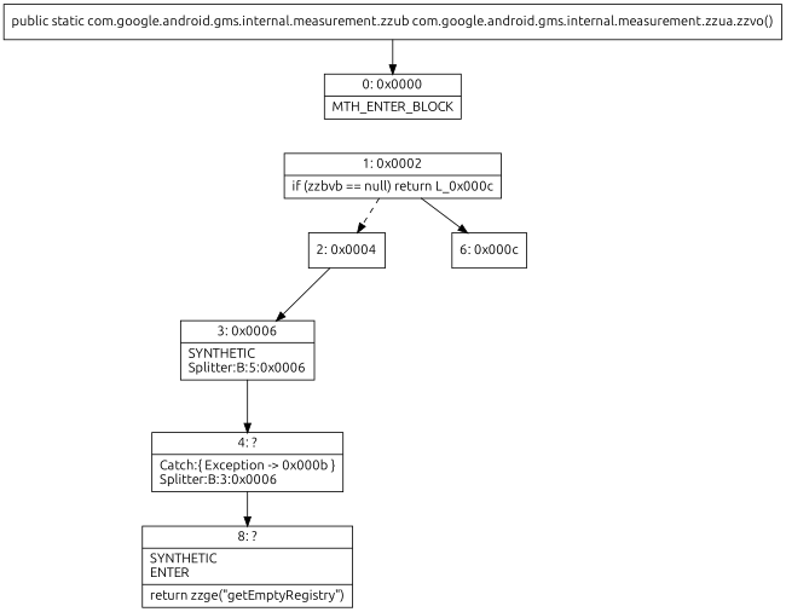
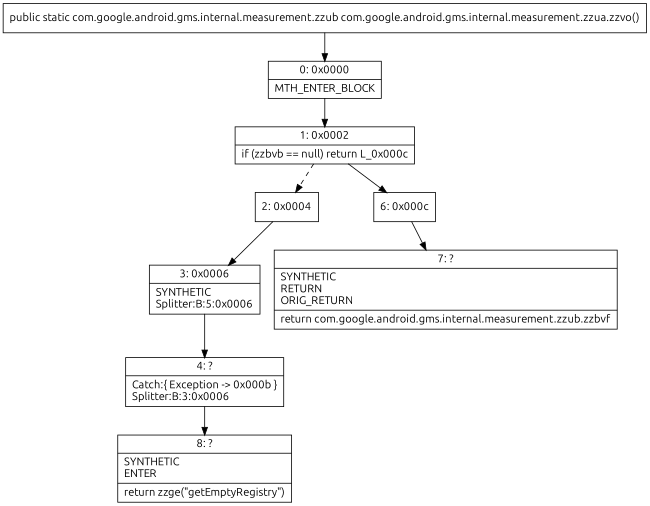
  digraph {
    fontname=Ubuntu
    node [fontname=Ubuntu shape=record]
    edge [fontname=Ubuntu]
    n1 [label="{0\:\ 0x0000|MTH_ENTER_BLOCK\l}"]
    n2 [label="{1\:\ 0x0002|if (zzbvb == null) return L_0x000c\l}"]
    n3 [label="{2\:\ 0x0004}"]
    n4 [label="{6\:\ 0x000c}"]
    n5 [label="{3\:\ 0x0006|SYNTHETIC\lSplitter:B:5:0x0006\l}"]
+   n6 [label="{7\:\ ?|SYNTHETIC\lRETURN\lORIG_RETURN\l|return com.google.android.gms.internal.measurement.zzub.zzbvf\l}"]
    n7 [label="{4\:\ ?|Catch:\{ Exception \-\> 0x000b \}\lSplitter:B:3:0x0006\l}"]
    n8 [label="{8\:\ ?|SYNTHETIC\lENTER\l|return zzge(\"getEmptyRegistry\")\l}"]
    n9 [label="{public static com.google.android.gms.internal.measurement.zzub com.google.android.gms.internal.measurement.zzua.zzvo() }"]
+   n1 -> n2
    n2 -> n3 [style=dashed]
    n2 -> n4
    n3 -> n5
+   n4 -> n6
    n5 -> n7
    n7 -> n8
    n9 -> n1
  }
